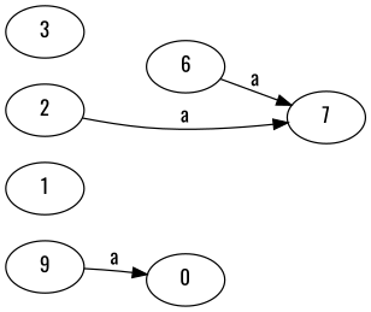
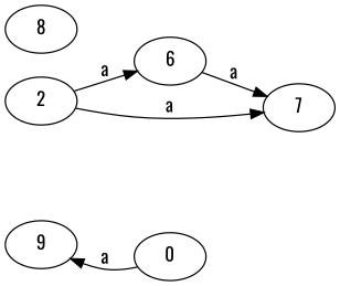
  strict digraph {
    fontname=Oswald
    rankdir=LR
    node [fontname=Oswald]
    edge [fontname=Oswald]
    n1 [label=9]
    0
-   1
    2
    6
    7
-   3
-   n1 -> 0 [label=a]
+   3 [label=8]
+   0 -> n1 [label=a]
+   2 -> 6 [label=a]
    2 -> 7 [label=a]
    6 -> 7 [label=a]
  }
